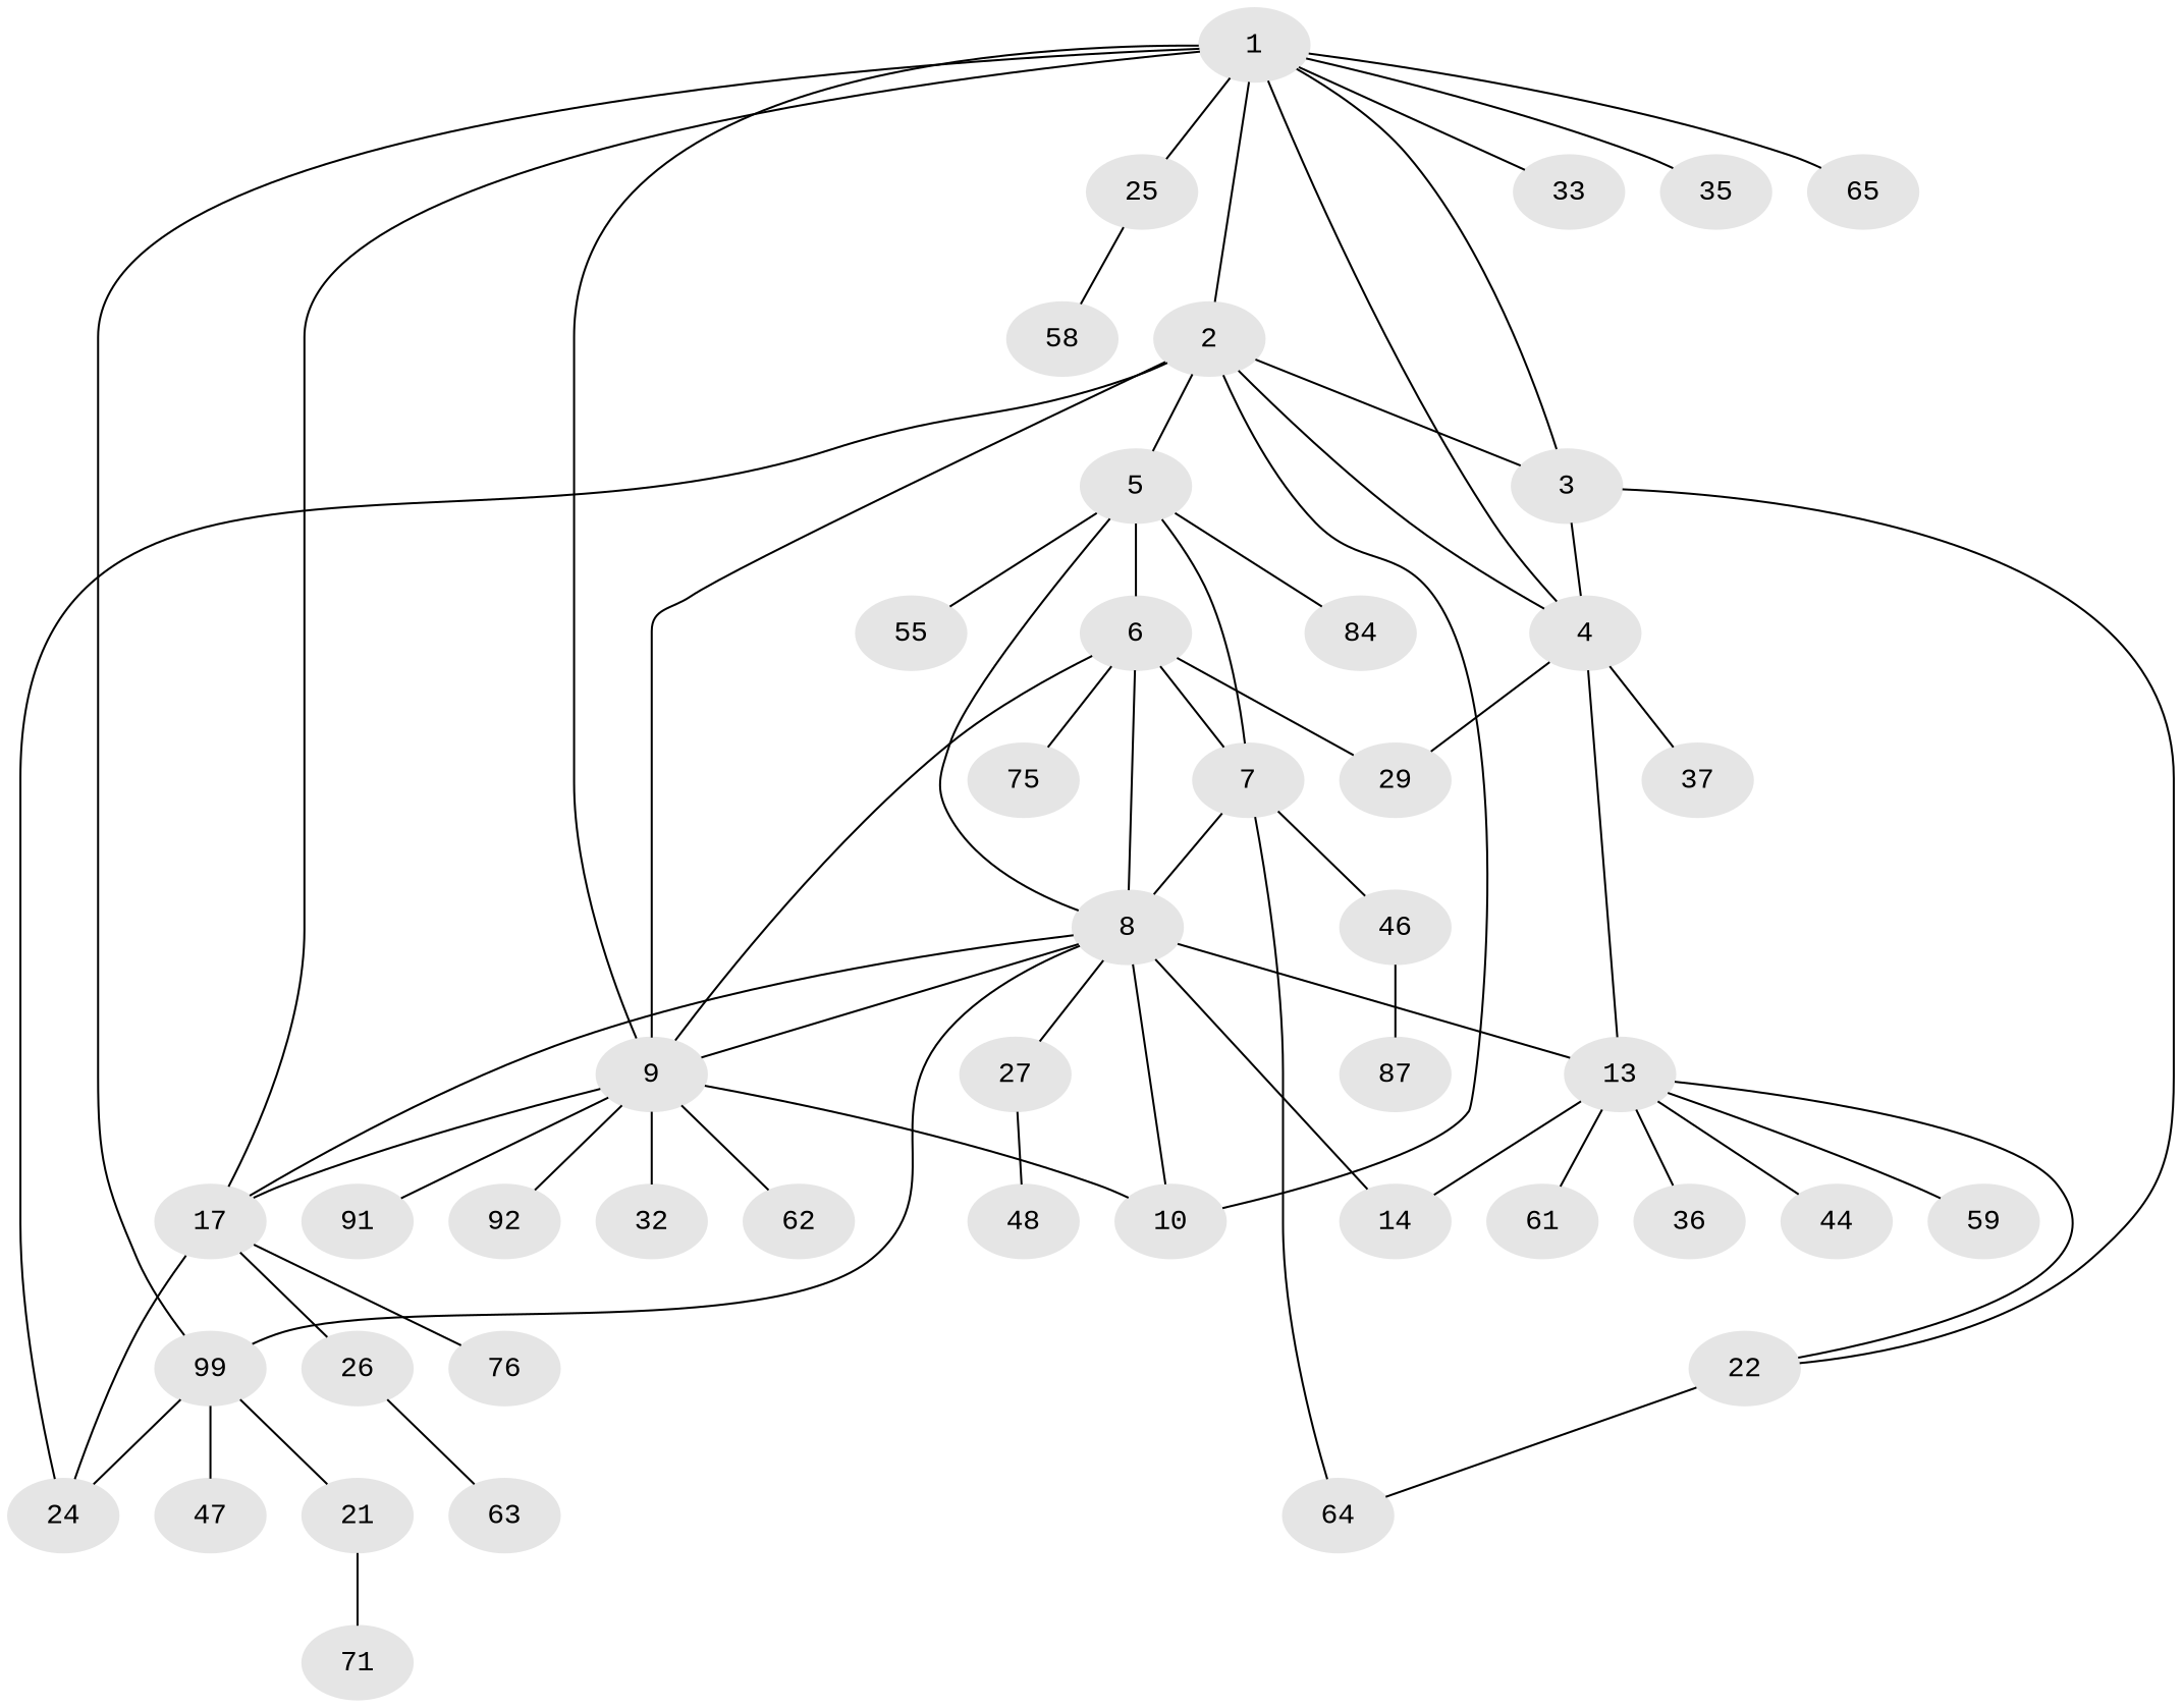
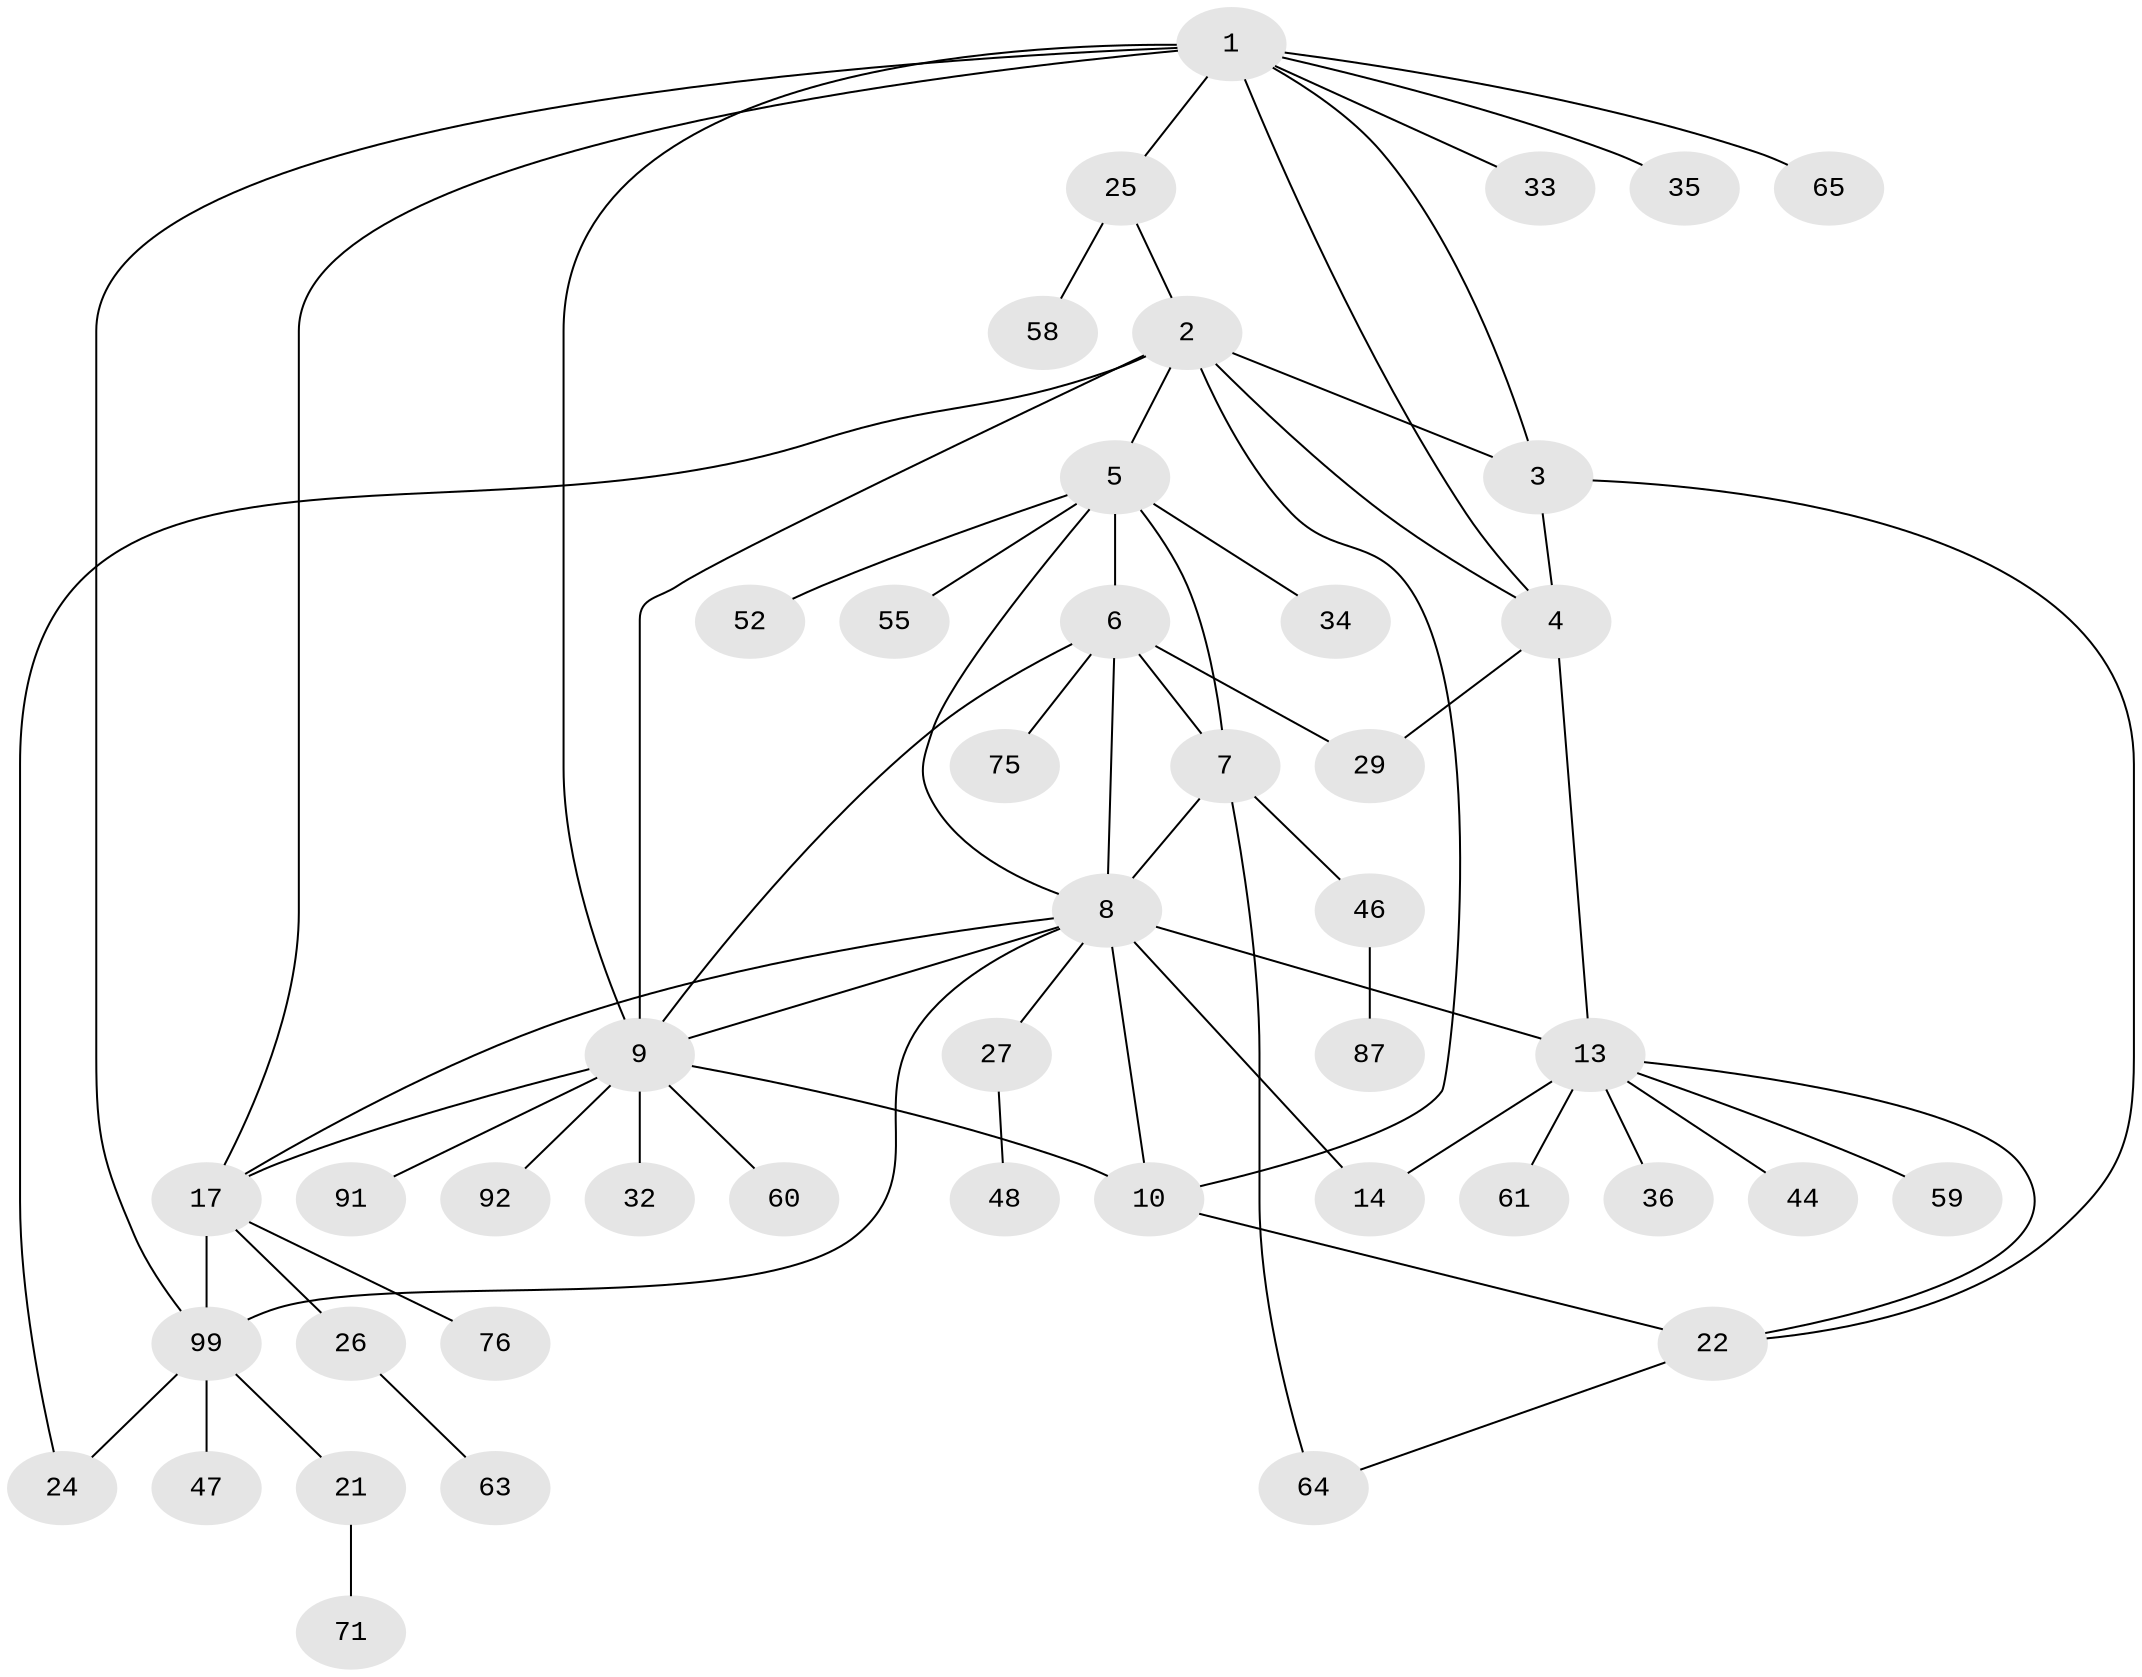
  graph {
    fontname="Liberation Mono"
    node [color=gray90 fontname="Liberation Mono" style=filled]
    edge [fontname="Liberation Mono"]
    1 [super="+20+23"]
    2 [super="+11+54+38+53"]
    3
    4
    9 [super="+12+57+40"]
    17 [super="+18"]
    n7 [label=99]
    25
    33 [super="+56"]
    35
    65 [super="+70"]
    5
    10 [super="+82"]
    24
    22 [super="+72+74"]
    13 [super="+45+15"]
    29
-   37
    32
-   62
+   62 [label=60]
    91
    92
    26 [super="+41"]
    n24 [label=76]
    21
    47
    58
    6
    7 [super="+50+31"]
    8 [super="+16+60+43+83"]
-   34 [label=84]
+   34
+   52 [super="+77"]
    55
    64
    14
    36
    44 [super="+80"]
    59 [super="+76"]
    61
    75
    46
    27
    87
    48
    63 [super="+85+73"]
    71
-   1 -- 2
+   25 -- 2
    1 -- 3
    1 -- 4
    1 -- 9
    1 -- 17 [weight=2]
    1 -- n7
    1 -- 25
    1 -- 33
    1 -- 35
    1 -- 65
    2 -- 3
    2 -- 4
    2 -- 9 [weight=2]
    2 -- 5
    2 -- 10
    2 -- 24
    3 -- 4
    3 -- 22
    4 -- 13
    4 -- 29
-   4 -- 37
    9 -- 17
    9 -- 10 [weight=2]
    9 -- 32
    9 -- 62
    9 -- 91
    9 -- 92
-   17 -- 24 [weight=2]
+   17 -- n7 [weight=2]
    17 -- 26
    17 -- n24
    n7 -- 24
    n7 -- 21
    n7 -- 47
    25 -- 58
    5 -- 6
    5 -- 7
    5 -- 8
    5 -- 34
+   5 -- 52
    5 -- 55
+   10 -- 22
    22 -- 64
    13 -- 22
    13 -- 14 [weight=2]
    13 -- 36
    13 -- 44
    13 -- 59
    13 -- 61
    26 -- 63
    21 -- 71
    6 -- 9
    6 -- 29
    6 -- 7
    6 -- 8
    6 -- 75
    7 -- 8
    7 -- 64
    7 -- 46
    8 -- 9
    8 -- 17
    8 -- n7
    8 -- 10
    8 -- 13 [weight=2]
    8 -- 14
    8 -- 27
    46 -- 87
    27 -- 48
  }
